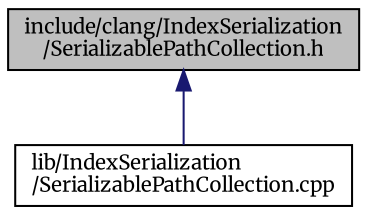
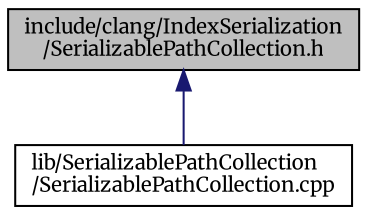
  digraph {
    fontname=Merriweather
    node [color=black fontname=Merriweather fontsize=10 shape=record]
    n1 [fillcolor=grey75 fontcolor=black height=0.2 label="include/clang/IndexSerialization\l/SerializablePathCollection.h" style=filled width=0.4]
-   n2 [height=0.2 label="lib/IndexSerialization\l/SerializablePathCollection.cpp" width=0.4]
+   n2 [height=0.2 label="lib/SerializablePathCollection\l/SerializablePathCollection.cpp" width=0.4]
    n1 -> n2 [color=midnightblue dir=back fontname=Merriweather fontsize=10 labelfontname=Helvetica labelfontsize=10 style=solid]
  }
